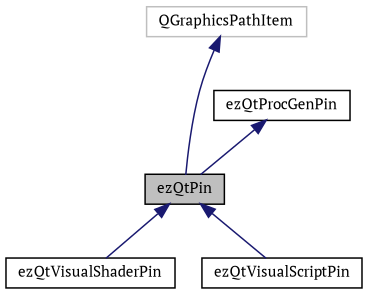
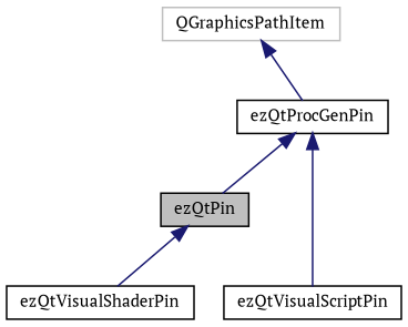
  digraph {
    fontname="PT Serif"
    node [color=black fillcolor=white fontname="PT Serif" fontsize=10 shape=record style=filled]
    edge [color=midnightblue dir=back fontname="PT Serif" fontsize=10 labelfontname=Helvetica labelfontsize=10 style=solid]
    n1 [fillcolor=grey75 fontcolor=black height=0.2 label=ezQtPin width=0.4]
    n2 [height=0.2 label=ezQtVisualScriptPin width=0.4]
    n3 [height=0.2 label=ezQtVisualShaderPin width=0.4]
    n4 [height=0.2 label=ezQtProcGenPin width=0.4]
    n5 [color=grey75 height=0.2 label=QGraphicsPathItem width=0.4]
-   n1 -> n2
+   n4 -> n2
    n1 -> n3
    n4 -> n1
-   n5 -> n1
+   n5 -> n4
  }
